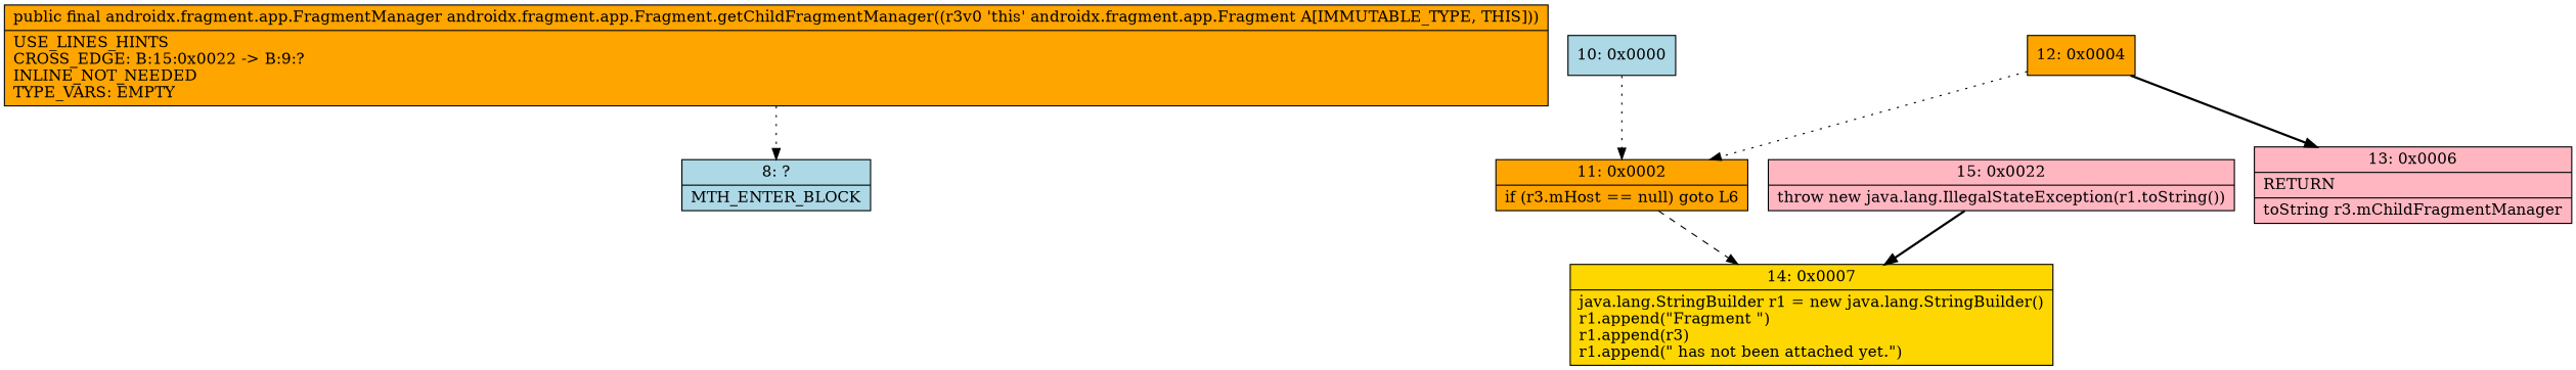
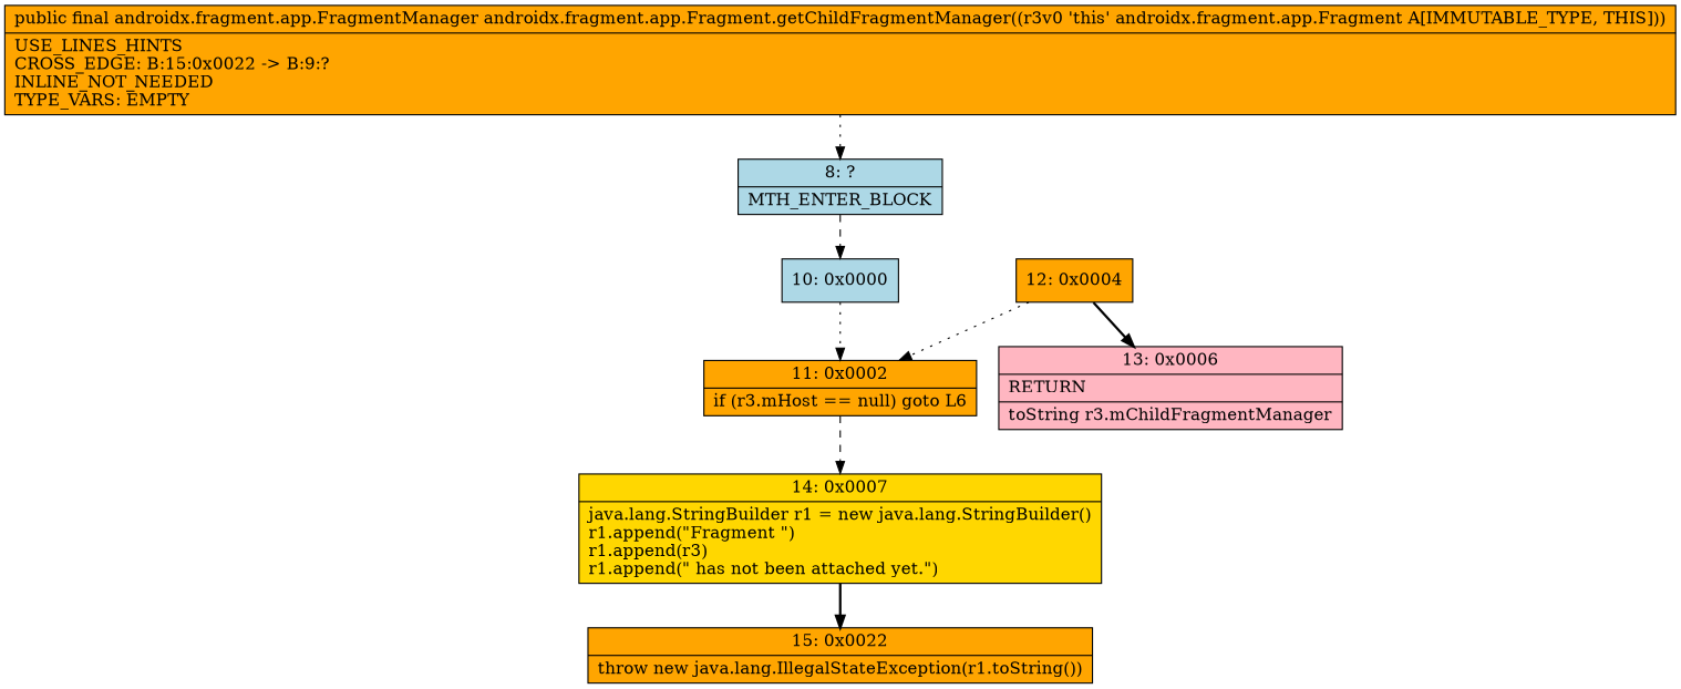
  digraph {
    node [fillcolor=orange shape=record style=filled]
    edge [style=dotted]
    n1 [fillcolor=lightblue label="{8\:\ ?|MTH_ENTER_BLOCK\l}"]
    n2 [fillcolor=lightblue label="{10\:\ 0x0000}"]
    n3 [label="{11\:\ 0x0002|if (r3.mHost == null) goto L6\l}"]
    n4 [fillcolor=gold label="{14\:\ 0x0007|java.lang.StringBuilder r1 = new java.lang.StringBuilder()\lr1.append(\"Fragment \")\lr1.append(r3)\lr1.append(\" has not been attached yet.\")\l}"]
    n5 [label="{12\:\ 0x0004}"]
    n6 [fillcolor=lightpink label="{13\:\ 0x0006|RETURN\l|toString r3.mChildFragmentManager\l}"]
-   n7 [fillcolor=lightpink label="{15\:\ 0x0022|throw new java.lang.IllegalStateException(r1.toString())\l}"]
+   n7 [label="{15\:\ 0x0022|throw new java.lang.IllegalStateException(r1.toString())\l}"]
    n8 [label="{public final androidx.fragment.app.FragmentManager androidx.fragment.app.Fragment.getChildFragmentManager((r3v0 'this' androidx.fragment.app.Fragment A[IMMUTABLE_TYPE, THIS]))  | USE_LINES_HINTS\lCROSS_EDGE: B:15:0x0022 \-\> B:9:?\lINLINE_NOT_NEEDED\lTYPE_VARS: EMPTY\l}"]
+   n1 -> n2 [style=dashed]
    n2 -> n3
    n3 -> n4 [style=dashed]
-   n7 -> n4 [style=bold]
+   n4 -> n7 [style=bold]
    n5 -> n3
    n5 -> n6 [style=bold]
    n8 -> n1
  }
